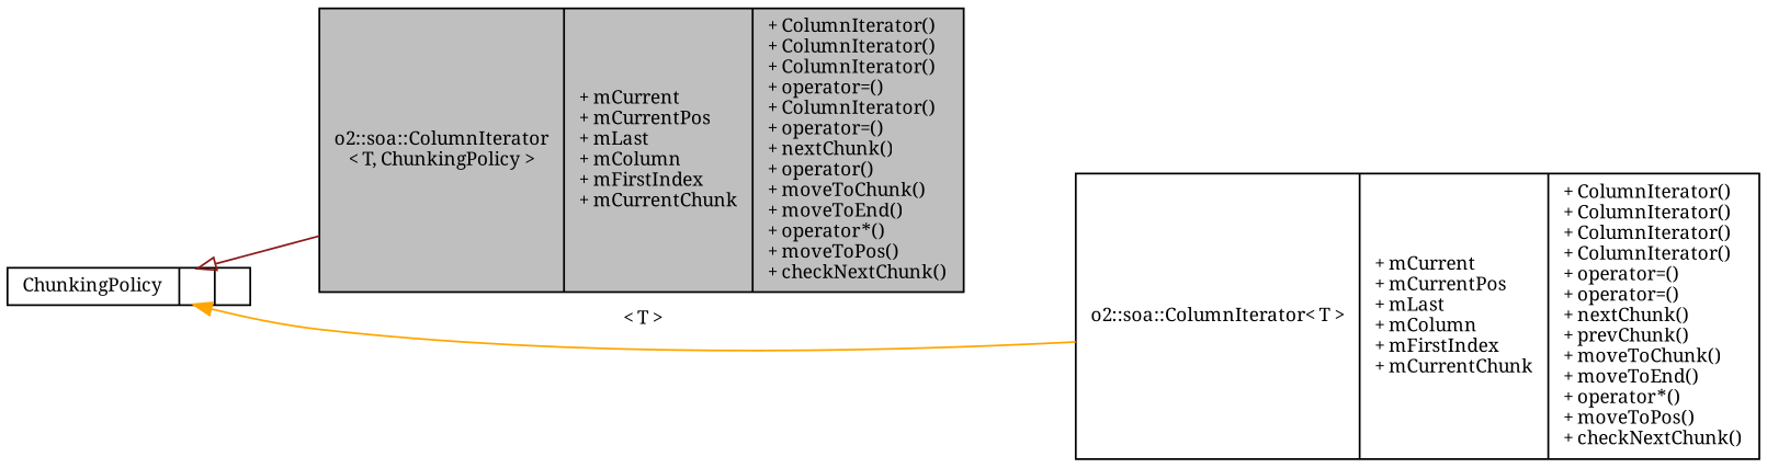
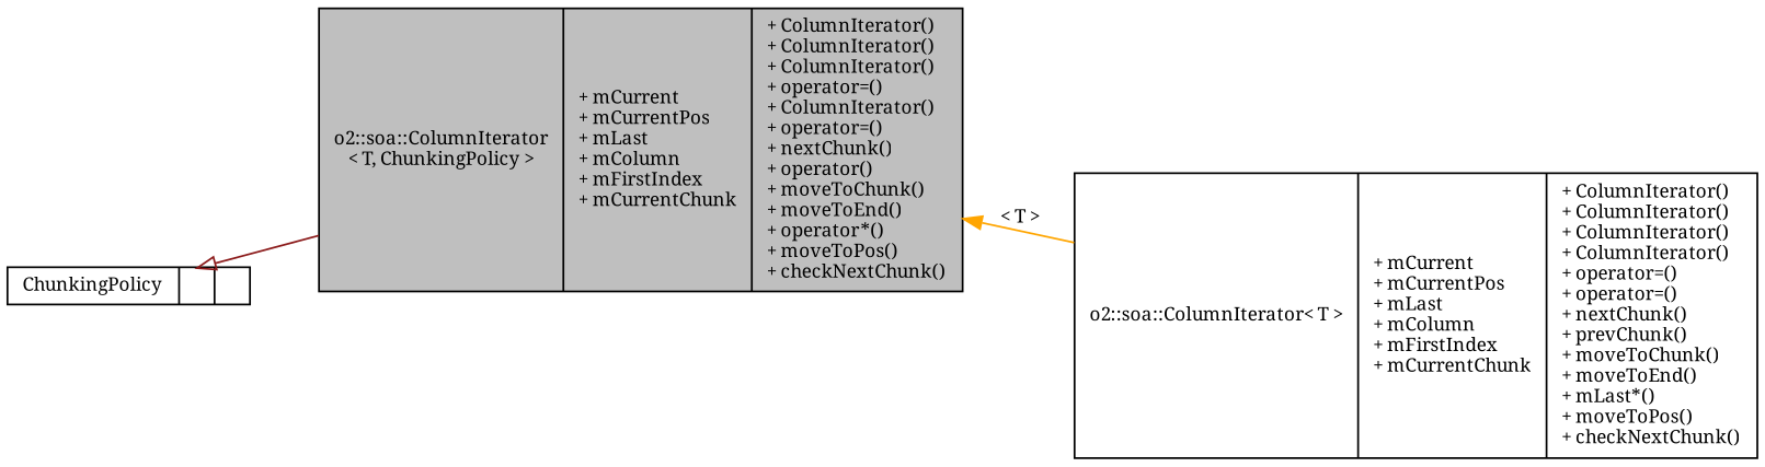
  digraph {
    fontname="Noto Serif"
    rankdir=LR
    node [color=black fontname="Noto Serif" fontsize=10 shape=record]
    edge [dir=back fontname="Noto Serif" fontsize=10 labelfontname=Helvetica labelfontsize=10 style=solid]
    n1 [fillcolor=grey75 fontcolor=black height=0.2 label="{o2::soa::ColumnIterator\l\< T, ChunkingPolicy \>\n|+ mCurrent\l+ mCurrentPos\l+ mLast\l+ mColumn\l+ mFirstIndex\l+ mCurrentChunk\l|+ ColumnIterator()\l+ ColumnIterator()\l+ ColumnIterator()\l+ operator=()\l+ ColumnIterator()\l+ operator=()\l+ nextChunk()\l+ operator()\l+ moveToChunk()\l+ moveToEnd()\l+ operator*()\l+ moveToPos()\l+ checkNextChunk()\l}" style=filled width=0.4]
-   n2 [height=0.2 label="{o2::soa::ColumnIterator\< T \>\n|+ mCurrent\l+ mCurrentPos\l+ mLast\l+ mColumn\l+ mFirstIndex\l+ mCurrentChunk\l|+ ColumnIterator()\l+ ColumnIterator()\l+ ColumnIterator()\l+ ColumnIterator()\l+ operator=()\l+ operator=()\l+ nextChunk()\l+ prevChunk()\l+ moveToChunk()\l+ moveToEnd()\l+ operator*()\l+ moveToPos()\l+ checkNextChunk()\l}" width=0.4]
+   n2 [height=0.2 label="{o2::soa::ColumnIterator\< T \>\n|+ mCurrent\l+ mCurrentPos\l+ mLast\l+ mColumn\l+ mFirstIndex\l+ mCurrentChunk\l|+ ColumnIterator()\l+ ColumnIterator()\l+ ColumnIterator()\l+ ColumnIterator()\l+ operator=()\l+ operator=()\l+ nextChunk()\l+ prevChunk()\l+ moveToChunk()\l+ moveToEnd()\l+ mLast*()\l+ moveToPos()\l+ checkNextChunk()\l}" width=0.4]
    n3 [height=0.2 label="{ChunkingPolicy\n||}" width=0.4]
-   n3 -> n2 [color=orange label=" \< T \>"]
+   n1 -> n2 [color=orange label=" \< T \>"]
    n3 -> n1 [arrowtail=onormal color=firebrick4]
  }
